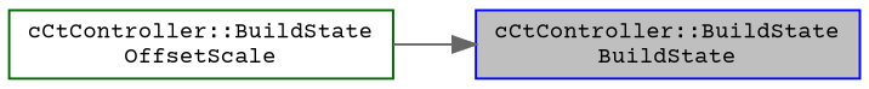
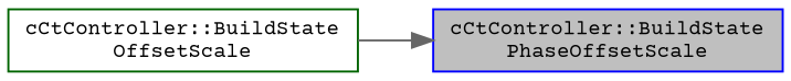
  digraph {
    rankdir=RL
    fontname="Courier Prime"
    node [fontname="Courier Prime" fontsize=10 shape=record style=filled]
-   n1 [color=blue fillcolor=grey75 fontcolor=black height=0.2 label="cCtController::BuildState\lBuildState" width=0.4]
+   n1 [color=blue fillcolor=grey75 fontcolor=black height=0.2 label="cCtController::BuildState\lPhaseOffsetScale" width=0.4]
    n2 [color=darkgreen fillcolor=white height=0.2 label="cCtController::BuildState\lOffsetScale" width=0.4]
    n1 -> n2 [color=gray40 dir=back fontname="Courier Prime" fontsize=10 labelfontname=Helvetica labelfontsize=10 style=solid]
  }
